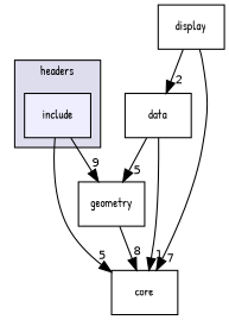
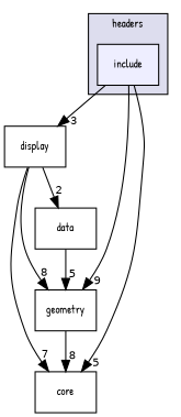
  digraph {
    compound=true
    fontname="Patrick Hand"
    node [fontname="Patrick Hand" fontsize=10 shape=box]
    edge [fontname="Patrick Hand" headlabel=5 labeldistance=1.5 labelfontname=Helvetica labelfontsize=10]
    n1 [fillcolor="#eeeeff" label=include pencolor=black style=filled]
    n2 [label=display]
    n3 [label=geometry]
    n4 [label=core]
    n5 [label=data]
    subgraph cluster_1 {
      bgcolor="#ddddee"
      fontsize=10
      label=headers
      pencolor=black
      n1
    }
+   n1 -> n2 [headlabel=3]
    n1 -> n3 [headlabel=9]
    n1 -> n4
+   n2 -> n3 [headlabel=8]
    n2 -> n4 [headlabel=7]
    n2 -> n5 [headlabel=2]
    n3 -> n4 [headlabel=8]
    n5 -> n3
-   n5 -> n4 [headlabel=1]
  }
